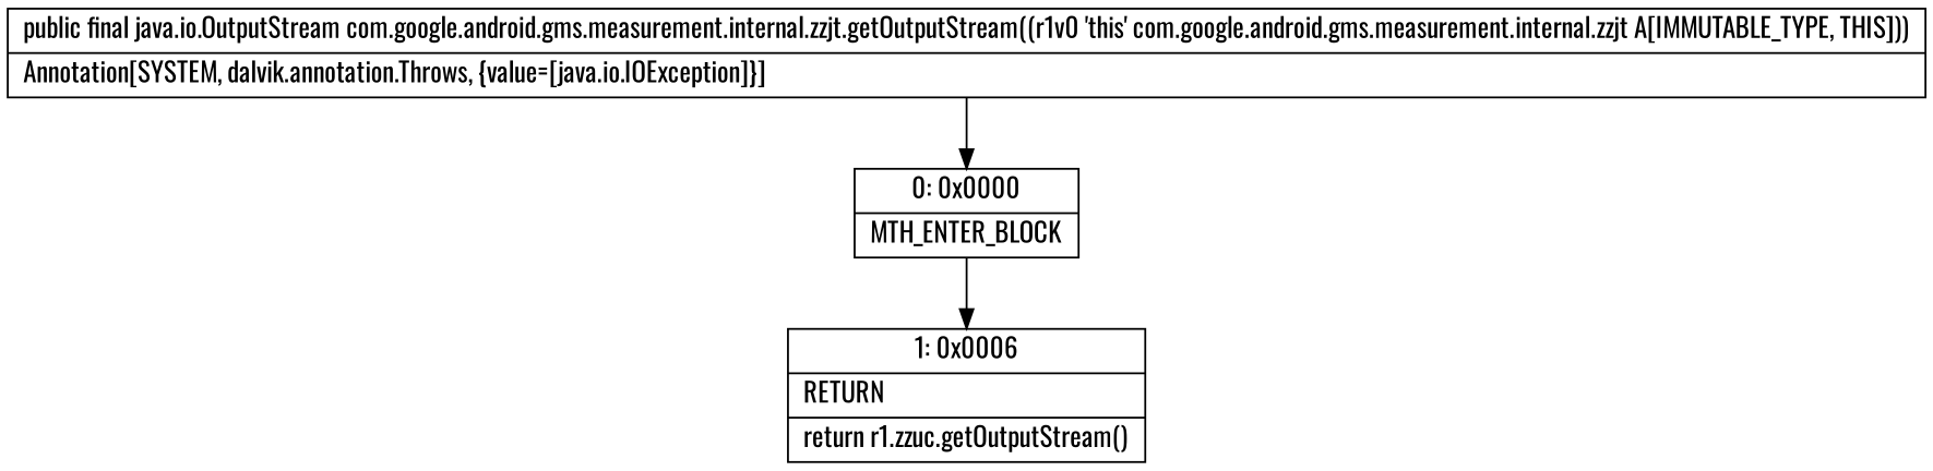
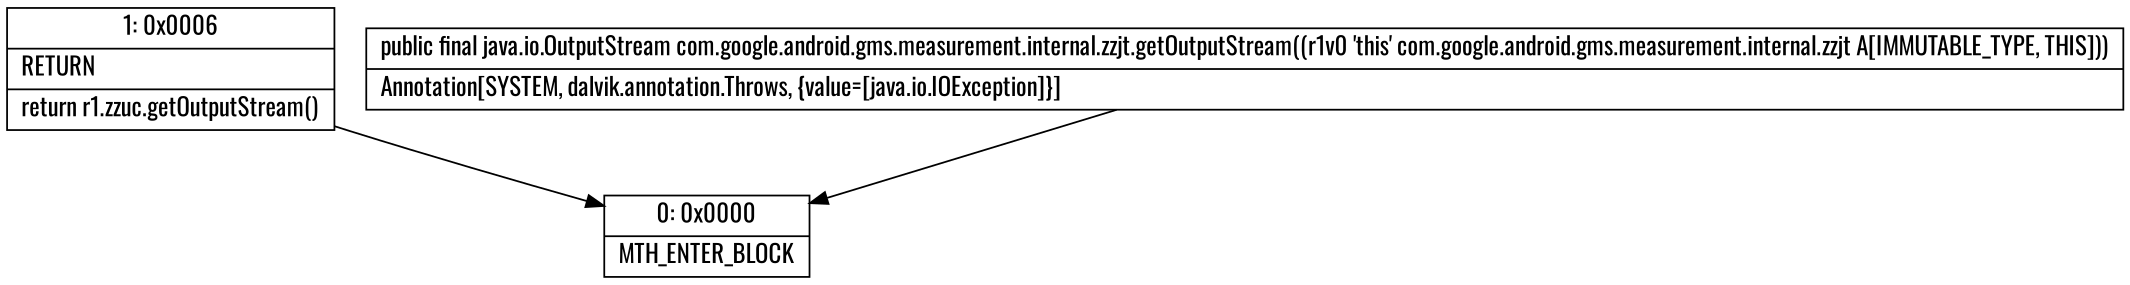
  digraph {
    fontname=Oswald
    node [shape=record fontname=Oswald]
    edge [fontname=Oswald]
    n1 [label="{0\:\ 0x0000|MTH_ENTER_BLOCK\l}"]
    n2 [label="{1\:\ 0x0006|RETURN\l|return r1.zzuc.getOutputStream()\l}"]
    n3 [label="{public final java.io.OutputStream com.google.android.gms.measurement.internal.zzjt.getOutputStream((r1v0 'this' com.google.android.gms.measurement.internal.zzjt A[IMMUTABLE_TYPE, THIS]))  | Annotation[SYSTEM, dalvik.annotation.Throws, \{value=[java.io.IOException]\}]\l}"]
-   n1 -> n2
+   n2 -> n1
    n3 -> n1
  }
